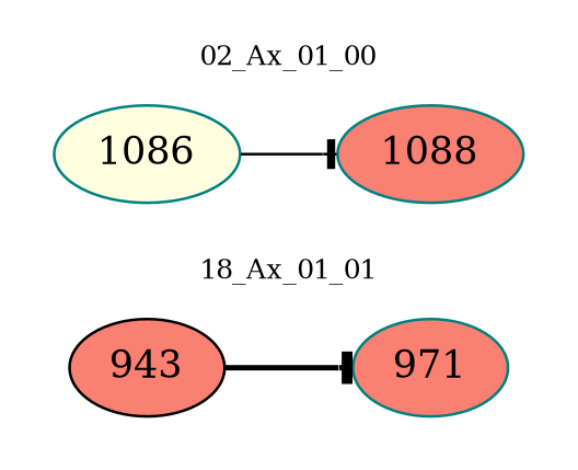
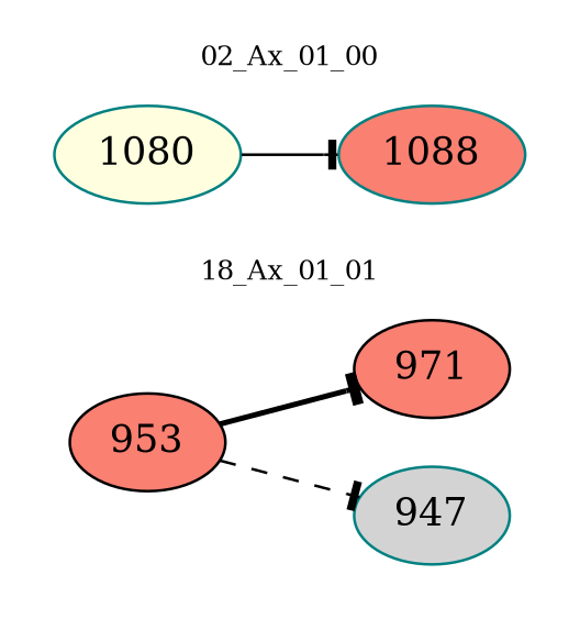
  digraph {
    rankdir=LR
    node [color=teal fillcolor=salmon style=filled]
    edge [arrowhead=tee color=black]
-   n1 [color=black label=943]
-   n3 [label=971]
-   n4 [fillcolor=lightyellow label=1086]
+   n1 [color=black label=953]
+   n2 [fillcolor=lightgrey label=947]
+   n3 [color=black label=971]
+   n4 [fillcolor=lightyellow label=1080]
    n5 [label=1088]
    subgraph cluster_1 {
      color=white
      fontsize=10
      label="18_Ax_01_01"
      n1
+     n2
      n3
    }
    subgraph cluster_2 {
      color=white
      fontsize=10
      label="02_Ax_01_00"
      n4
      n5
    }
+   n1 -> n2 [style=dashed]
    n1 -> n3 [style=bold]
    n4 -> n5 [style=solid]
  }
